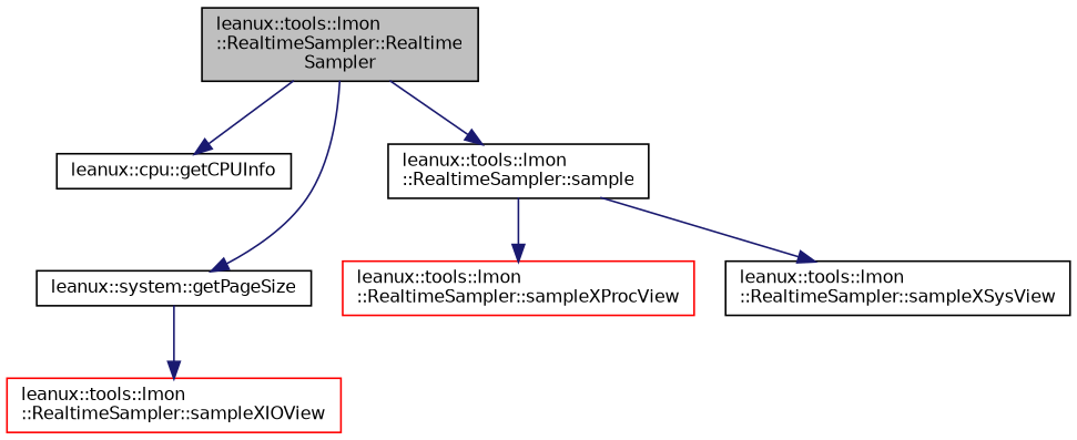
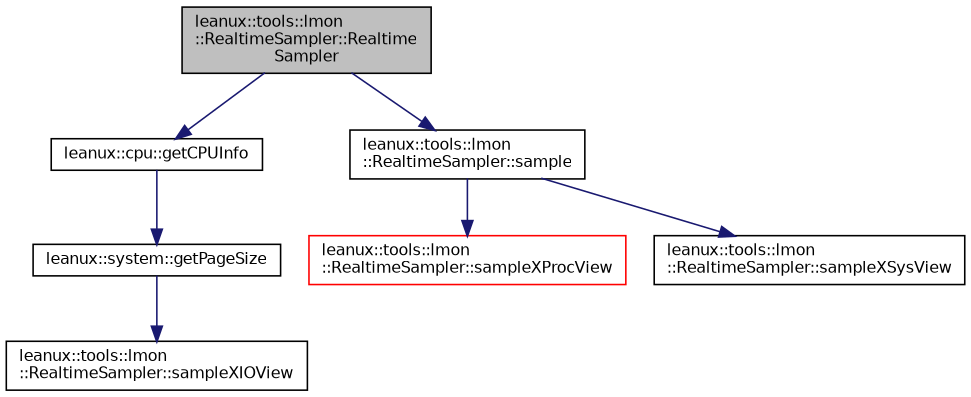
  digraph {
    rankdir=TB
    node [color=black fontname=Helvetica fontsize=10 shape=record]
    edge [color=midnightblue fontname=Helvetica fontsize=10 labelfontname=Helvetica labelfontsize=10 style=solid]
    n1 [fillcolor=grey75 fontcolor=black height=0.2 label="leanux::tools::lmon\l::RealtimeSampler::Realtime\lSampler" style=filled width=0.4]
    n2 [height=0.2 label="leanux::cpu::getCPUInfo" width=0.4]
    n3 [height=0.2 label="leanux::system::getPageSize" width=0.4]
    n4 [height=0.2 label="leanux::tools::lmon\l::RealtimeSampler::sample" width=0.4]
-   n5 [color=red height=0.2 label="leanux::tools::lmon\l::RealtimeSampler::sampleXIOView" width=0.4]
+   n5 [height=0.2 label="leanux::tools::lmon\l::RealtimeSampler::sampleXIOView" width=0.4]
    n6 [color=red height=0.2 label="leanux::tools::lmon\l::RealtimeSampler::sampleXProcView" width=0.4]
    n7 [height=0.2 label="leanux::tools::lmon\l::RealtimeSampler::sampleXSysView" width=0.4]
    n1 -> n2
-   n1 -> n3
+   n2 -> n3
    n1 -> n4
    n3 -> n5
    n4 -> n6
    n4 -> n7
  }
